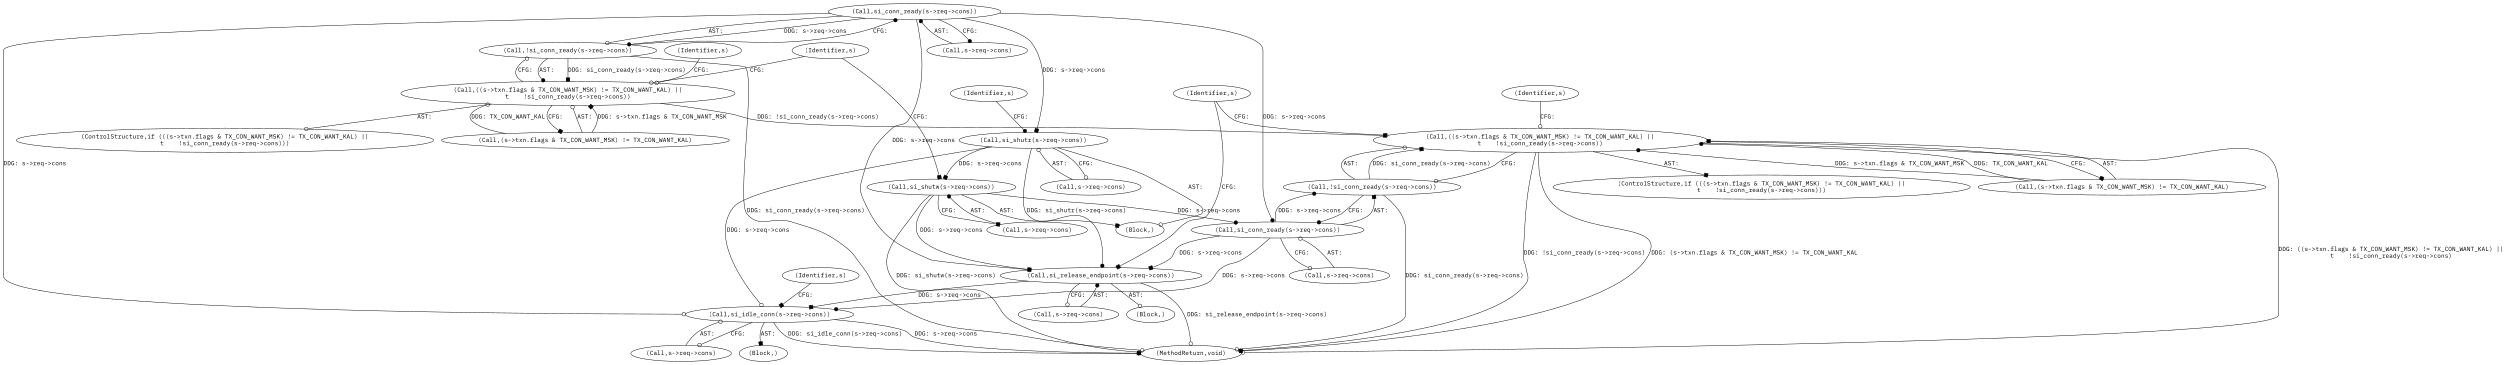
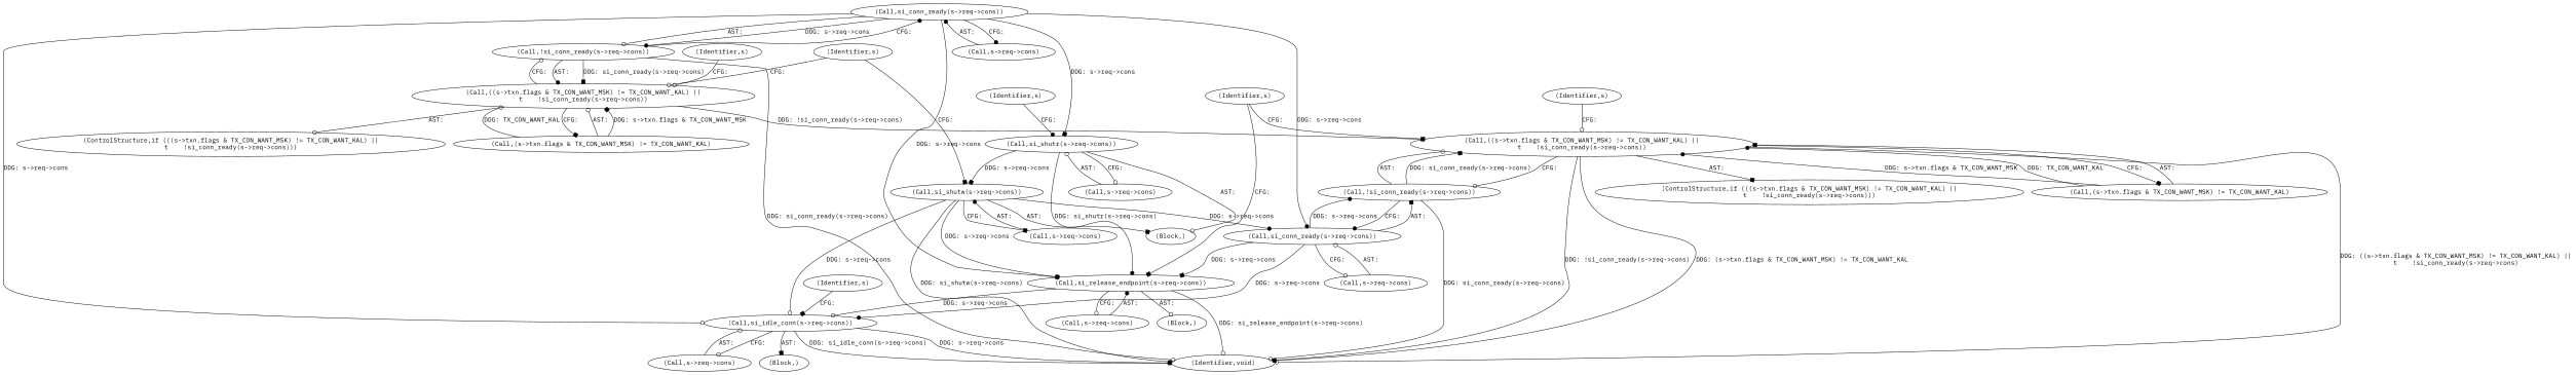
  digraph {
    fontname="IBM Plex Mono"
    node [fontname="IBM Plex Mono"]
    edge [arrowhead=odot fontname="IBM Plex Mono"]
    n1 [label="(Call,si_conn_ready(s->req->cons))"]
    n2 [label="(Call,!si_conn_ready(s->req->cons))"]
    n3 [label="(Call,si_shutr(s->req->cons))"]
    n4 [label="(Call,si_conn_ready(s->req->cons))"]
    n5 [label="(Call,si_release_endpoint(s->req->cons))"]
    n6 [label="(Call,si_idle_conn(s->req->cons))"]
    n7 [label="(Call,s->req->cons)"]
    n8 [label="(Call,((s->txn.flags & TX_CON_WANT_MSK) != TX_CON_WANT_KAL) ||\n\t    !si_conn_ready(s->req->cons))"]
-   n9 [label="(MethodReturn,void)"]
+   n9 [label="(Identifier,void)"]
    n10 [label="(Call,si_shutw(s->req->cons))"]
    n11 [label="(Call,s->req->cons)"]
    n12 [label="(Block,)"]
    n13 [label="(Call,!si_conn_ready(s->req->cons))"]
    n14 [label="(Call,s->req->cons)"]
    n15 [label="(Call,s->req->cons)"]
    n16 [label="(Block,)"]
    n17 [label="(Block,)"]
    n18 [label="(Call,s->req->cons)"]
    n19 [label="(Call,((s->txn.flags & TX_CON_WANT_MSK) != TX_CON_WANT_KAL) ||\n\t    !si_conn_ready(s->req->cons))"]
    n20 [label="(Call,(s->txn.flags & TX_CON_WANT_MSK) != TX_CON_WANT_KAL)"]
    n21 [label="(ControlStructure,if (((s->txn.flags & TX_CON_WANT_MSK) != TX_CON_WANT_KAL) ||\n\t    !si_conn_ready(s->req->cons)))"]
    n22 [label="(ControlStructure,if (((s->txn.flags & TX_CON_WANT_MSK) != TX_CON_WANT_KAL) ||\n\t    !si_conn_ready(s->req->cons)))"]
    n23 [label="(Call,(s->txn.flags & TX_CON_WANT_MSK) != TX_CON_WANT_KAL)"]
    n24 [label="(Call,s->req->cons)"]
    n25 [label="(Identifier,s)"]
    n26 [label="(Identifier,s)"]
    n27 [label="(Identifier,s)"]
    n28 [label="(Identifier,s)"]
    n29 [label="(Identifier,s)"]
    n30 [label="(Identifier,s)"]
    n1 -> n2 [label="AST: "]
    n1 -> n2 [arrowhead=dot label="DDG: s->req->cons"]
    n1 -> n3 [arrowhead=box label="DDG: s->req->cons"]
    n1 -> n4 [arrowhead=dot label="DDG: s->req->cons"]
    n1 -> n5 [arrowhead=box label="DDG: s->req->cons"]
    n1 -> n6 [label="DDG: s->req->cons"]
    n1 -> n7 [arrowhead=dot label="CFG: "]
    n2 -> n1 [arrowhead=dot label="CFG: "]
    n2 -> n8 [arrowhead=dot label="AST: "]
    n2 -> n8 [arrowhead=box label="DDG: si_conn_ready(s->req->cons)"]
    n2 -> n9 [label="DDG: si_conn_ready(s->req->cons)"]
    n3 -> n5 [arrowhead=dot label="DDG: si_shutr(s->req->cons)"]
    n3 -> n10 [arrowhead=box label="DDG: s->req->cons"]
    n3 -> n11 [label="CFG: "]
    n3 -> n12 [label="AST: "]
    n4 -> n5 [arrowhead=box label="DDG: s->req->cons"]
    n4 -> n6 [arrowhead=dot label="DDG: s->req->cons"]
    n4 -> n13 [arrowhead=box label="AST: "]
    n4 -> n13 [arrowhead=dot label="DDG: s->req->cons"]
    n4 -> n14 [label="CFG: "]
-   n5 -> n6 [arrowhead=box label="DDG: s->req->cons"]
+   n5 -> n6 [label="DDG: s->req->cons"]
    n5 -> n9 [label="DDG: si_release_endpoint(s->req->cons)"]
    n5 -> n15 [label="CFG: "]
    n5 -> n16 [label="AST: "]
    n6 -> n9 [arrowhead=box label="DDG: s->req->cons"]
    n6 -> n9 [arrowhead=dot label="DDG: si_idle_conn(s->req->cons)"]
    n6 -> n17 [arrowhead=box label="AST: "]
    n6 -> n18 [label="CFG: "]
    n7 -> n1 [arrowhead=dot label="AST: "]
    n8 -> n2 [label="CFG: "]
    n8 -> n19 [arrowhead=box label="DDG: !si_conn_ready(s->req->cons)"]
    n8 -> n20 [arrowhead=box label="CFG: "]
    n8 -> n21 [label="AST: "]
    n10 -> n4 [arrowhead=dot label="DDG: s->req->cons"]
    n10 -> n5 [label="DDG: s->req->cons"]
-   n3 -> n6 [label="DDG: s->req->cons"]
+   n10 -> n6 [label="DDG: s->req->cons"]
    n10 -> n9 [label="DDG: si_shutw(s->req->cons)"]
    n10 -> n12 [arrowhead=box label="AST: "]
    n10 -> n24 [arrowhead=box label="CFG: "]
    n11 -> n3 [label="AST: "]
    n13 -> n4 [arrowhead=dot label="CFG: "]
    n13 -> n9 [label="DDG: si_conn_ready(s->req->cons)"]
    n13 -> n19 [label="AST: "]
    n13 -> n19 [arrowhead=box label="DDG: si_conn_ready(s->req->cons)"]
    n14 -> n4 [label="AST: "]
    n15 -> n5 [arrowhead=dot label="AST: "]
    n18 -> n6 [label="AST: "]
    n19 -> n9 [label="DDG: !si_conn_ready(s->req->cons)"]
    n19 -> n9 [arrowhead=box label="DDG: (s->txn.flags & TX_CON_WANT_MSK) != TX_CON_WANT_KAL"]
    n19 -> n9 [label="DDG: ((s->txn.flags & TX_CON_WANT_MSK) != TX_CON_WANT_KAL) ||\n\t    !si_conn_ready(s->req->cons)"]
    n19 -> n13 [label="CFG: "]
    n19 -> n22 [arrowhead=box label="AST: "]
    n19 -> n23 [arrowhead=box label="CFG: "]
    n20 -> n8 [label="AST: "]
    n20 -> n8 [arrowhead=box label="DDG: s->txn.flags & TX_CON_WANT_MSK"]
    n20 -> n8 [label="DDG: TX_CON_WANT_KAL"]
    n23 -> n19 [arrowhead=box label="AST: "]
    n23 -> n19 [arrowhead=dot label="DDG: s->txn.flags & TX_CON_WANT_MSK"]
    n23 -> n19 [arrowhead=dot label="DDG: TX_CON_WANT_KAL"]
    n24 -> n10 [arrowhead=dot label="AST: "]
    n25 -> n5 [arrowhead=box label="CFG: "]
    n25 -> n19 [label="CFG: "]
    n26 -> n19 [label="CFG: "]
    n27 -> n8 [label="CFG: "]
    n28 -> n8 [label="CFG: "]
    n28 -> n10 [arrowhead=box label="CFG: "]
    n29 -> n3 [arrowhead=dot label="CFG: "]
    n30 -> n6 [arrowhead=box label="CFG: "]
  }
